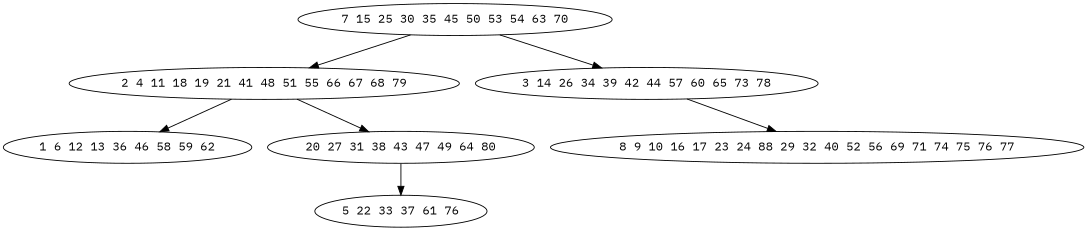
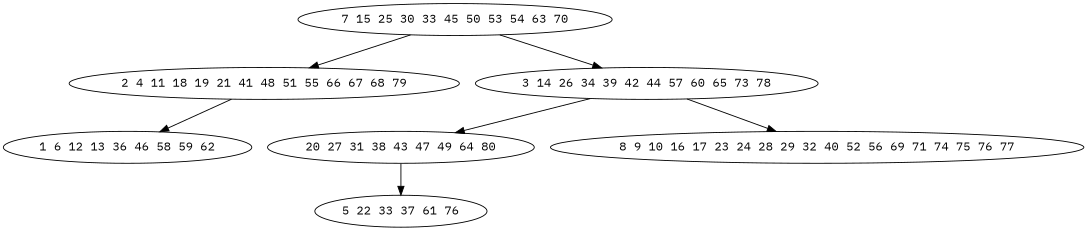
  digraph {
    fontname="IBM Plex Mono"
    node [fontname="IBM Plex Mono"]
    edge [fontname="IBM Plex Mono"]
-   n1 [label="7 15 25 30 35 45 50 53 54 63 70"]
+   n1 [label="7 15 25 30 33 45 50 53 54 63 70"]
    n2 [label="2 4 11 18 19 21 41 48 51 55 66 67 68 79"]
    n3 [label="3 14 26 34 39 42 44 57 60 65 73 78"]
    n4 [label="1 6 12 13 36 46 58 59 62"]
    n5 [label="20 27 31 38 43 47 49 64 80"]
-   n6 [label="8 9 10 16 17 23 24 88 29 32 40 52 56 69 71 74 75 76 77"]
+   n6 [label="8 9 10 16 17 23 24 28 29 32 40 52 56 69 71 74 75 76 77"]
    n7 [label="5 22 33 37 61 76"]
    n1 -> n2
    n1 -> n3
    n2 -> n4
-   n2 -> n5
+   n3 -> n5
    n3 -> n6
    n5 -> n7
  }
